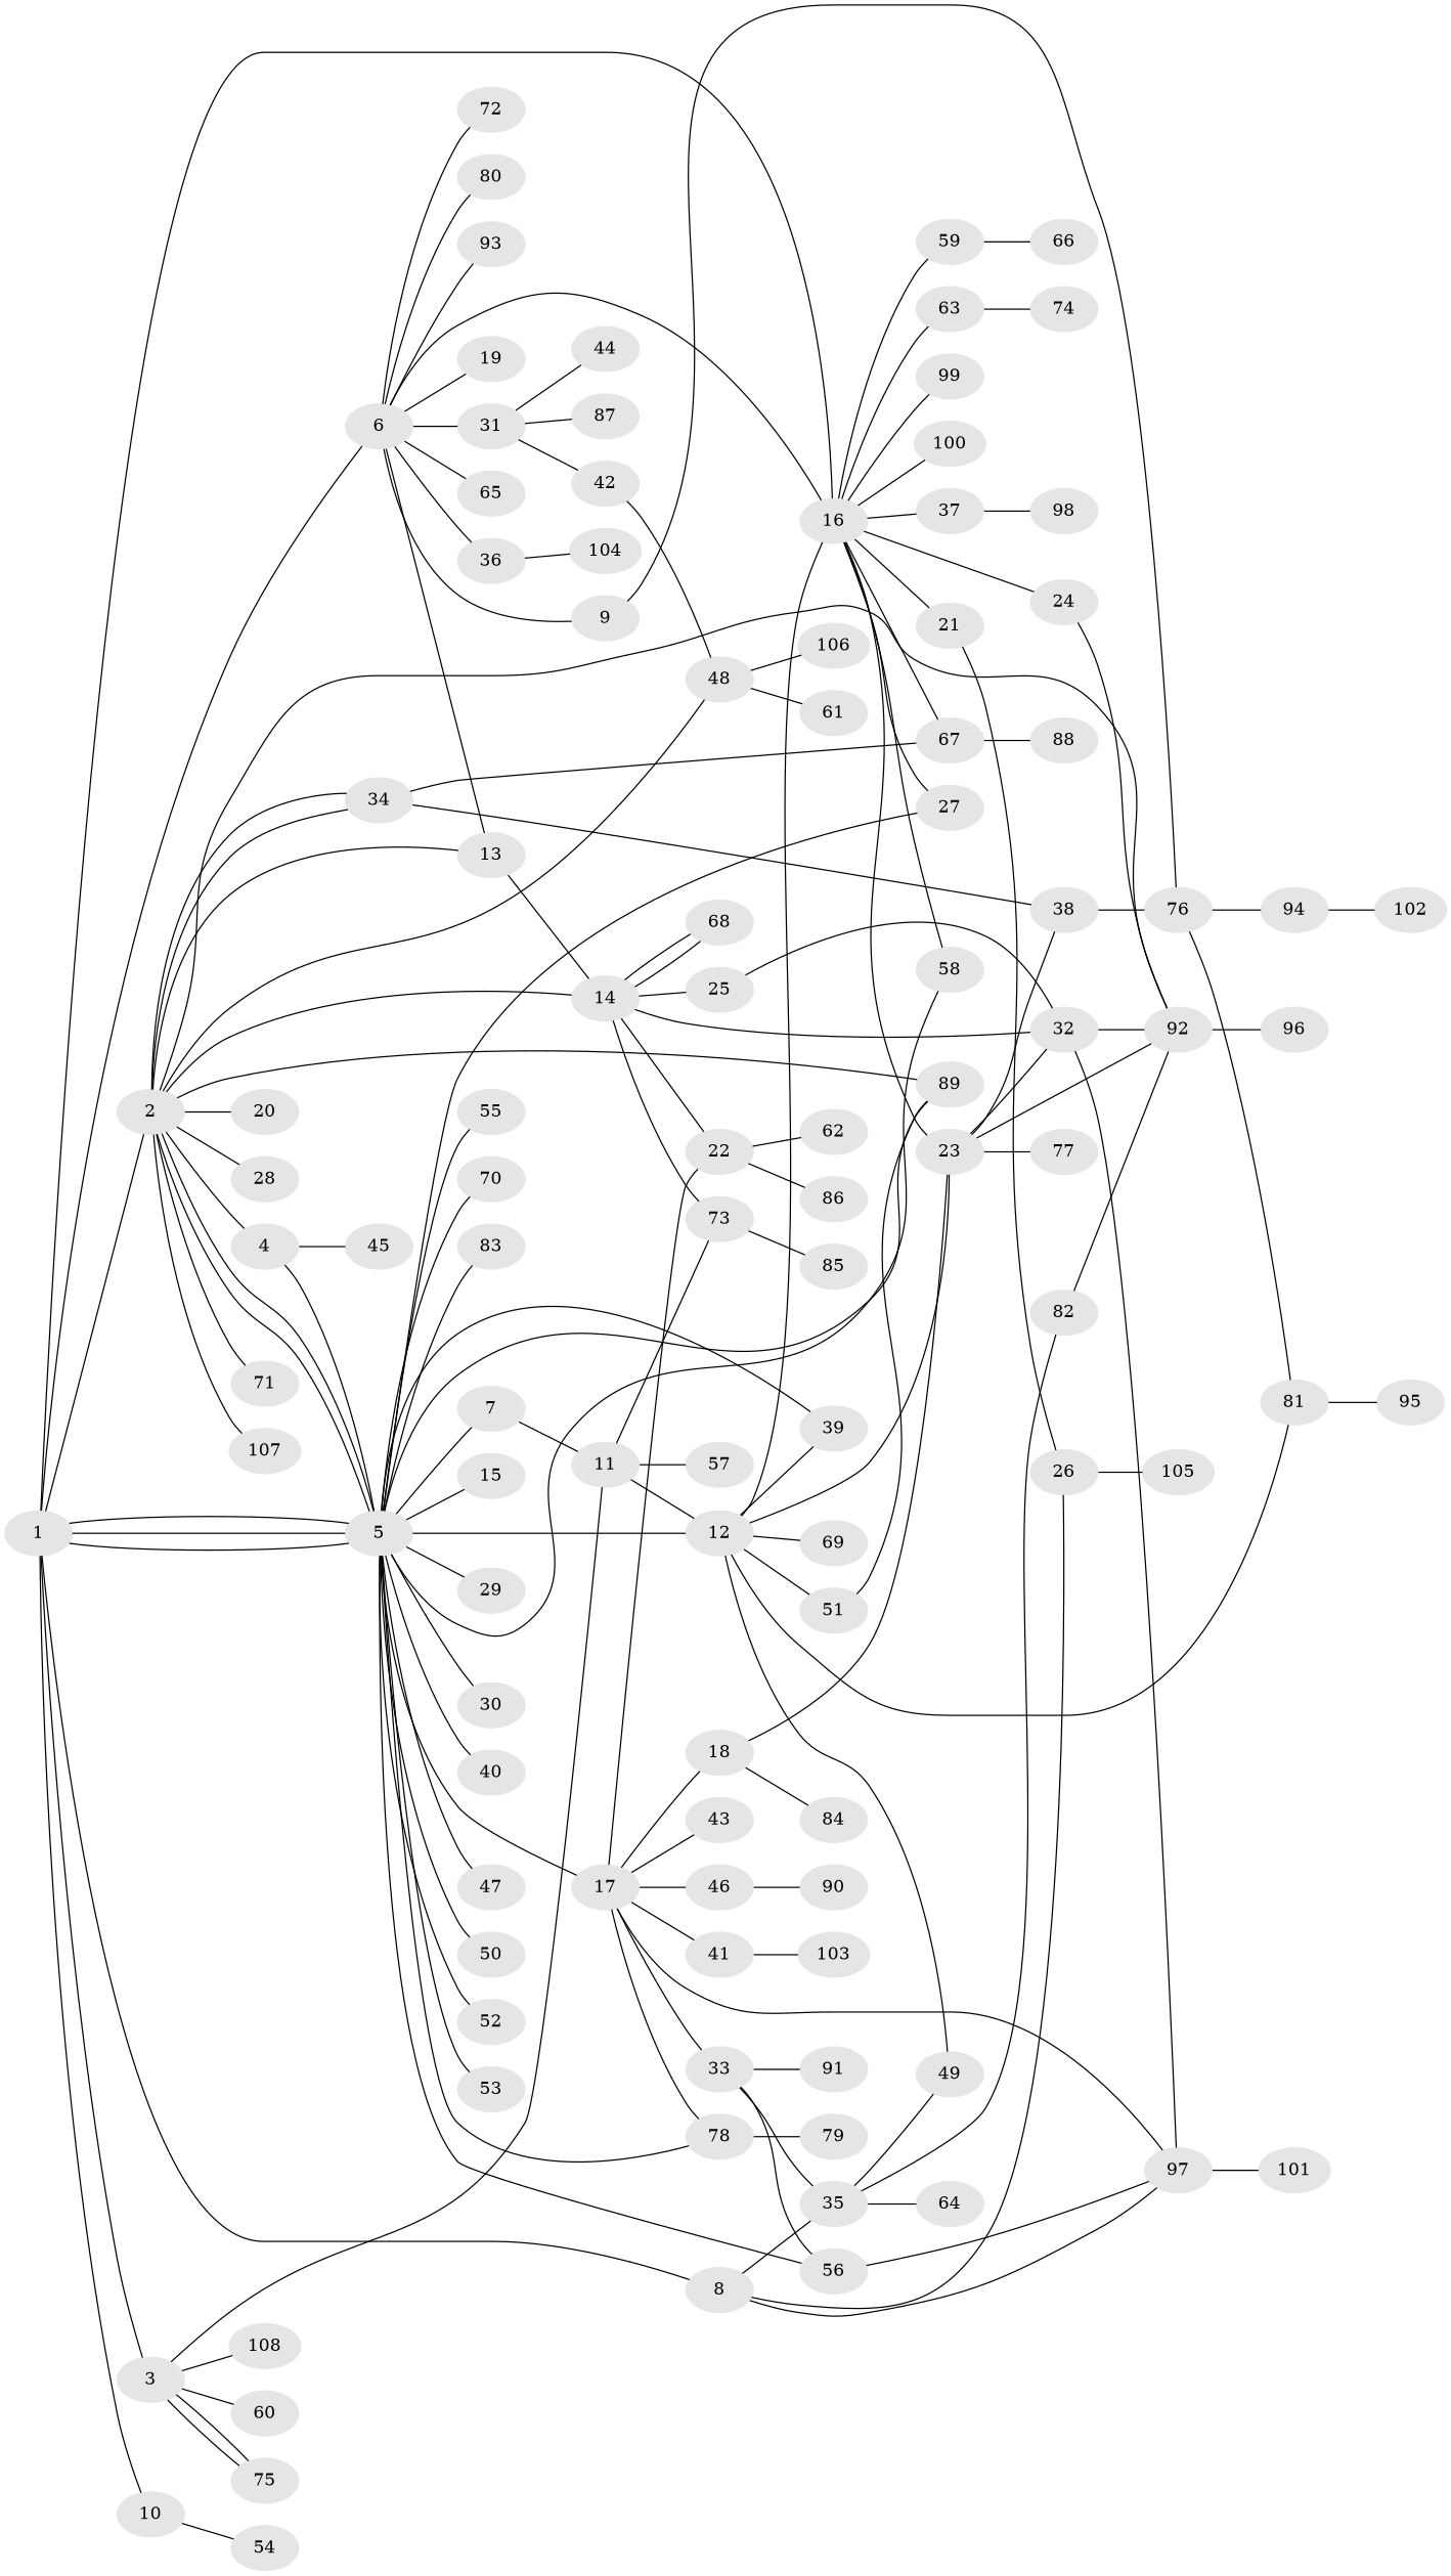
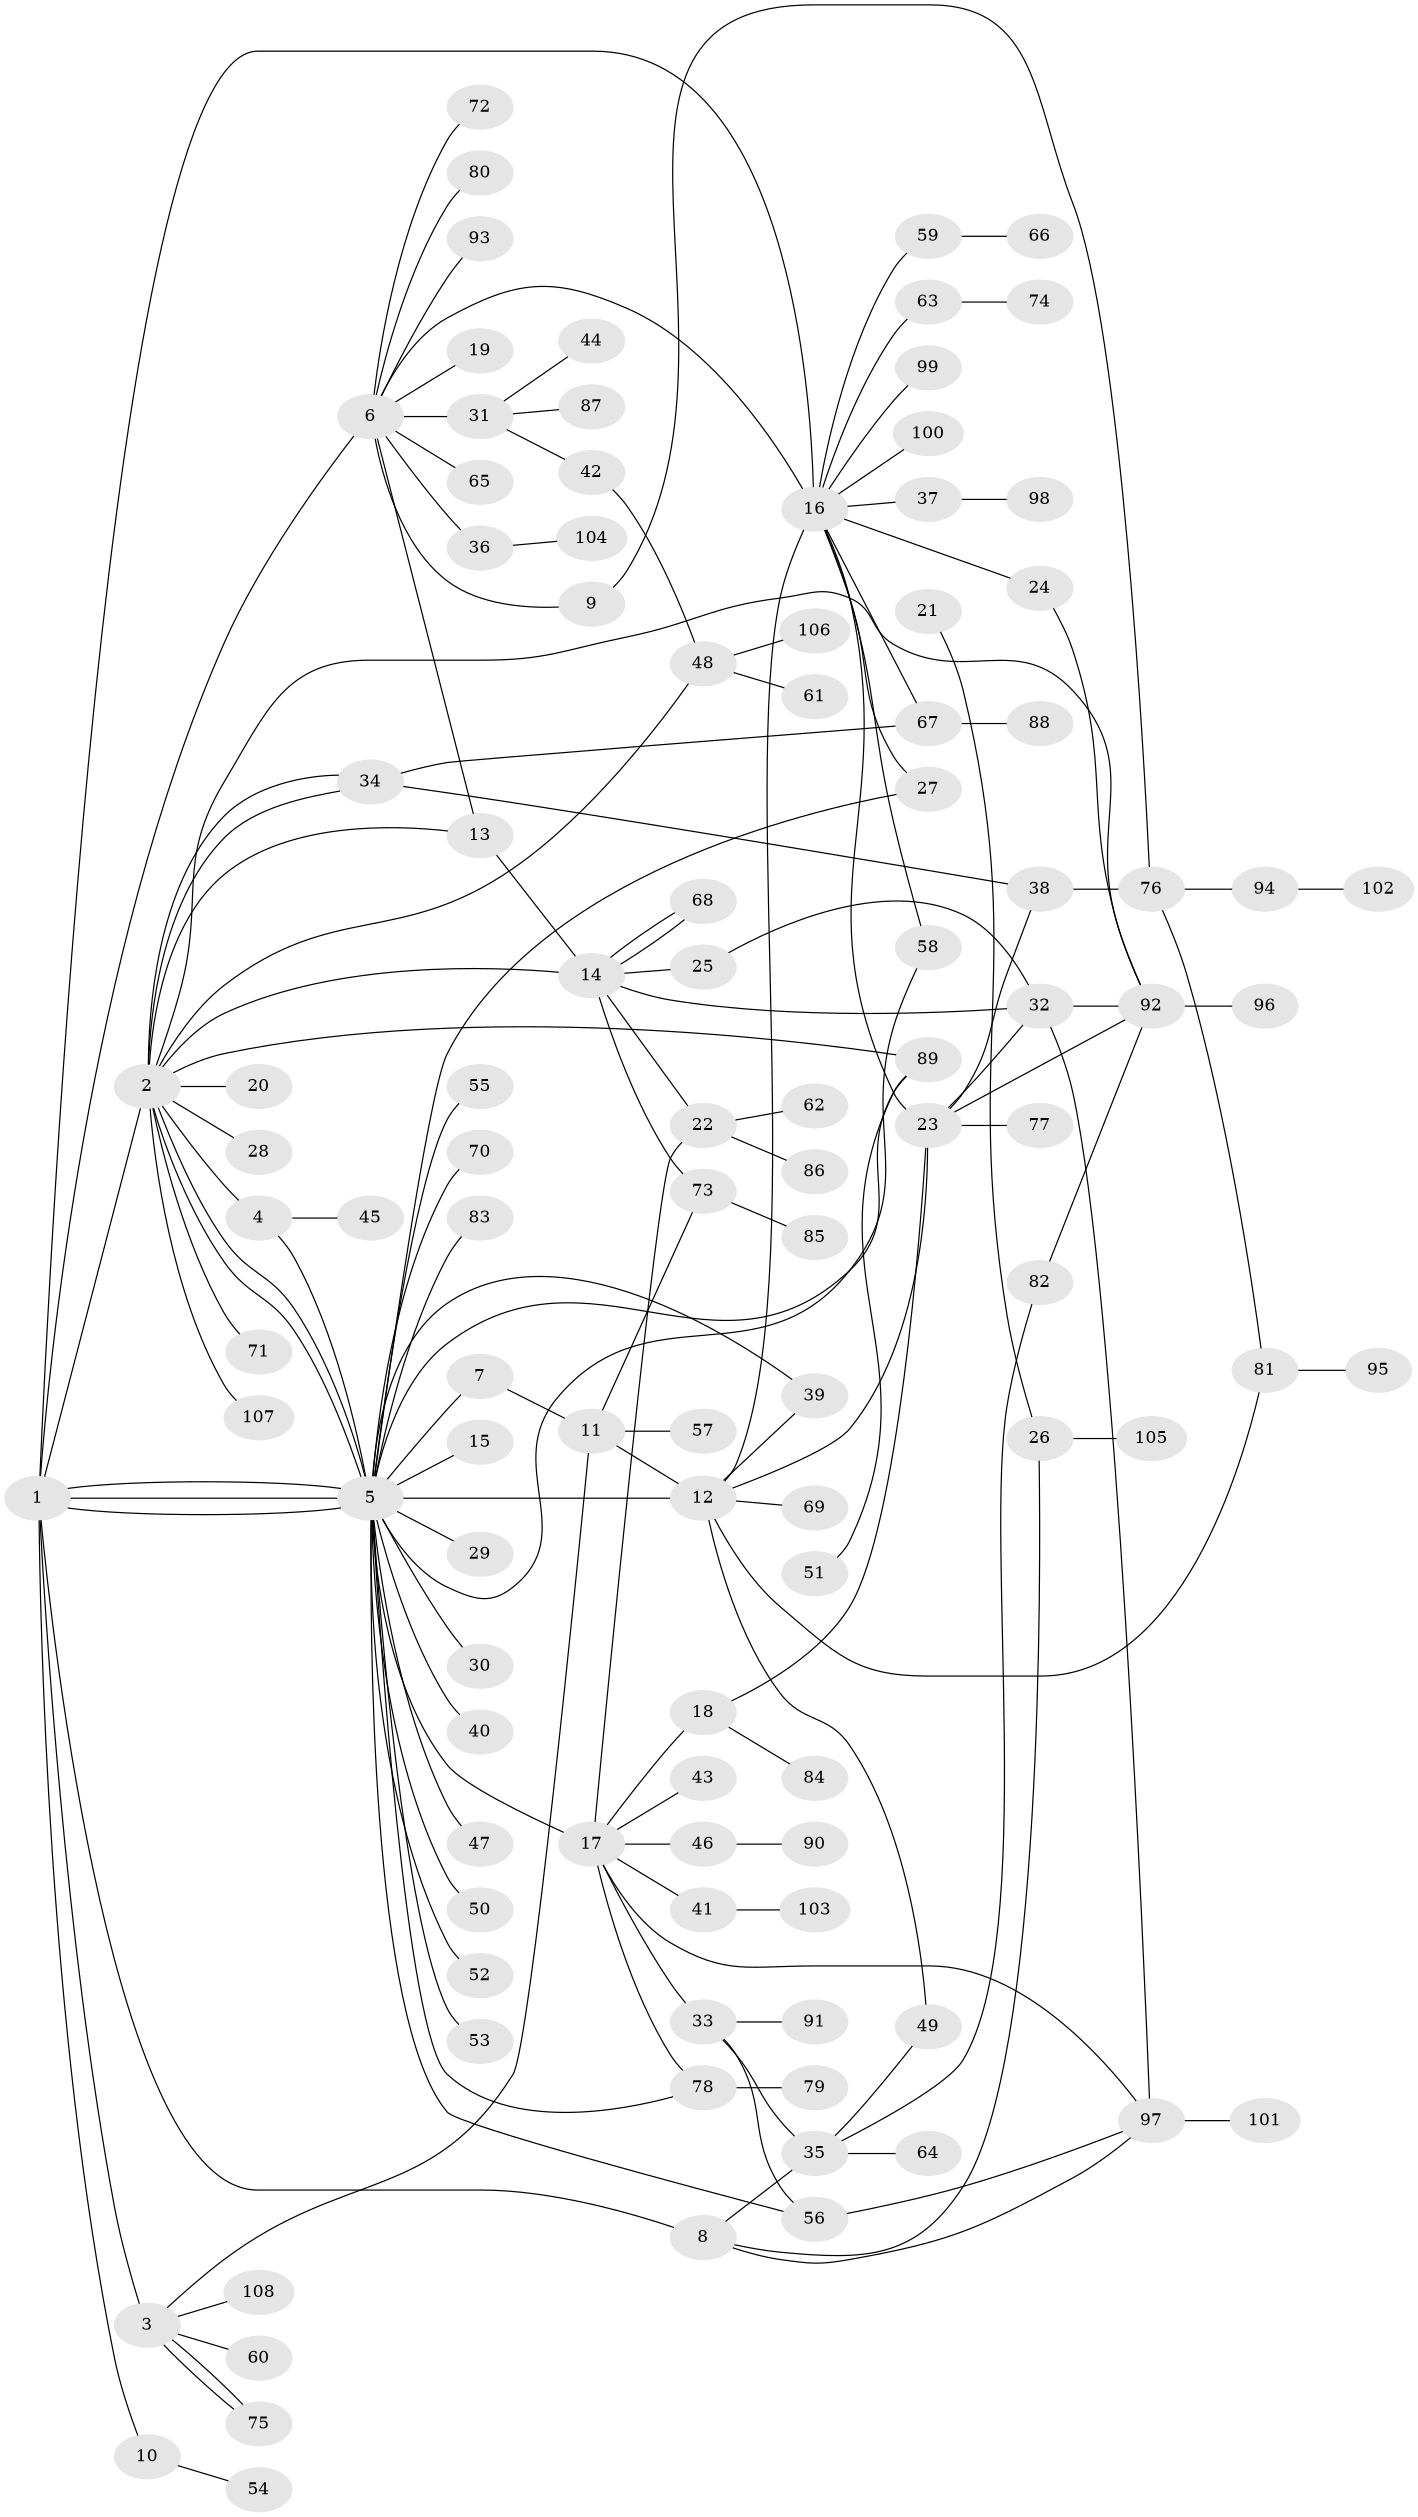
  graph {
    rankdir=LR
    node [color=gray90 style=filled]
    1
    2
    3
    5
    6
    8
    10
    16
    4
    13
    14
    20
    28
    34
    48
    71
    89
    92
    107
    11
    60
    75
    108
    7
    12
    15
    17
    27
    29
    30
    39
    40
    47
    50
    52
    53
    55
    56
    58
    70
    78
    83
    9
    19
    31
    36
    65
    72
    80
    93
    26
    35
    97
    54
    23
    21
    24
    37
    59
    63
    67
    99
    100
    45
    73
    22
    25
    32
    68
    38
    61
    106
    96
    57
    49
    51
    69
    81
    18
    33
    41
    43
    46
    79
    76
    42
    44
    87
    104
    105
    64
    82
    101
    94
    85
    77
    95
    62
    86
    98
    66
    74
    88
    84
    91
    103
    90
    102
    1 -- 2
    1 -- 3
    1 -- 5
    1 -- 5
    1 -- 5
    1 -- 6
    1 -- 8
    1 -- 10
    1 -- 16
    2 -- 5
    2 -- 5
    2 -- 4
    2 -- 13
    2 -- 14
    2 -- 20
    2 -- 28
    2 -- 34
    2 -- 34
    2 -- 48
    2 -- 71
    2 -- 89
    2 -- 92
    2 -- 107
    3 -- 11
    3 -- 60
    3 -- 75
    3 -- 75
    3 -- 108
    5 -- 89
    5 -- 7
    5 -- 12
    5 -- 15
    5 -- 17
    5 -- 27
    5 -- 29
    5 -- 30
    5 -- 39
    5 -- 40
    5 -- 47
    5 -- 50
    5 -- 52
    5 -- 53
    5 -- 55
    5 -- 56
    5 -- 58
    5 -- 70
    5 -- 78
    5 -- 83
    6 -- 16
    6 -- 13
    6 -- 9
    6 -- 19
    6 -- 31
    6 -- 36
    6 -- 65
    6 -- 72
    6 -- 80
    6 -- 93
    8 -- 26
    8 -- 35
    8 -- 97
    10 -- 54
    16 -- 27
    16 -- 58
    16 -- 23
-   16 -- 21
    16 -- 24
    16 -- 37
    16 -- 59
    16 -- 63
    16 -- 67
    16 -- 99
    16 -- 100
    4 -- 5
    4 -- 45
    13 -- 14
    14 -- 73
    14 -- 22
    14 -- 25
    14 -- 32
    14 -- 68
    14 -- 68
    34 -- 67
    34 -- 38
    48 -- 61
    48 -- 106
    92 -- 96
    11 -- 12
    11 -- 73
    11 -- 57
    7 -- 11
    12 -- 16
    12 -- 39
    12 -- 23
    12 -- 49
-   12 -- 51
    12 -- 69
    12 -- 81
    17 -- 78
    17 -- 97
    17 -- 22
    17 -- 18
    17 -- 33
    17 -- 41
    17 -- 43
    17 -- 46
    56 -- 97
    78 -- 79
    9 -- 76
    31 -- 42
    31 -- 44
    31 -- 87
    36 -- 104
    26 -- 105
    35 -- 49
    35 -- 64
    35 -- 82
    97 -- 101
    23 -- 92
    23 -- 32
    23 -- 38
    23 -- 77
    21 -- 26
    24 -- 92
    37 -- 98
    59 -- 66
    63 -- 74
    67 -- 88
    73 -- 85
    22 -- 62
    22 -- 86
    25 -- 32
    32 -- 92
    32 -- 97
    38 -- 76
    51 -- 89
    81 -- 95
    18 -- 23
    18 -- 84
    33 -- 56
    33 -- 35
    33 -- 91
    41 -- 103
    46 -- 90
    76 -- 81
    76 -- 94
    42 -- 48
    82 -- 92
    94 -- 102
  }
